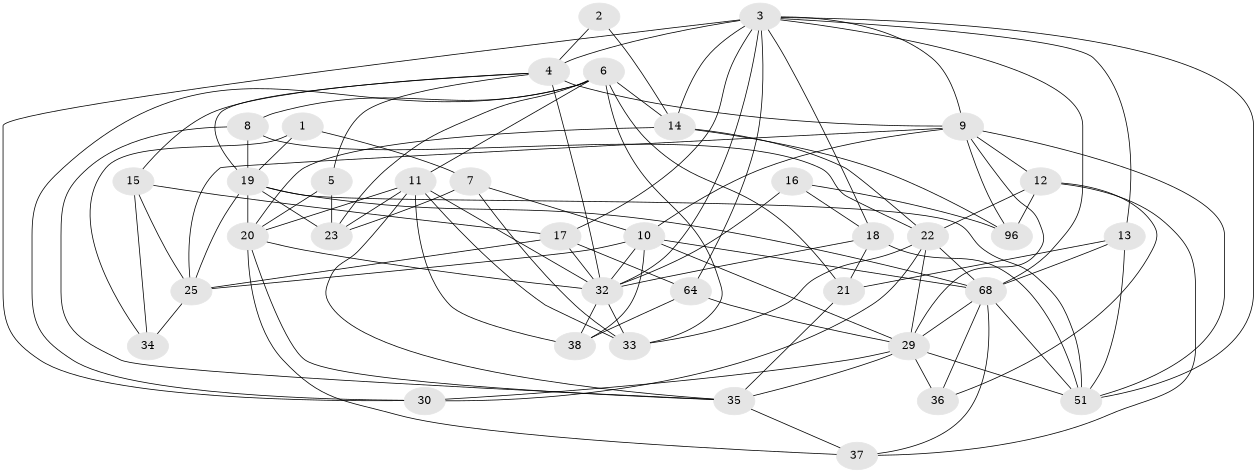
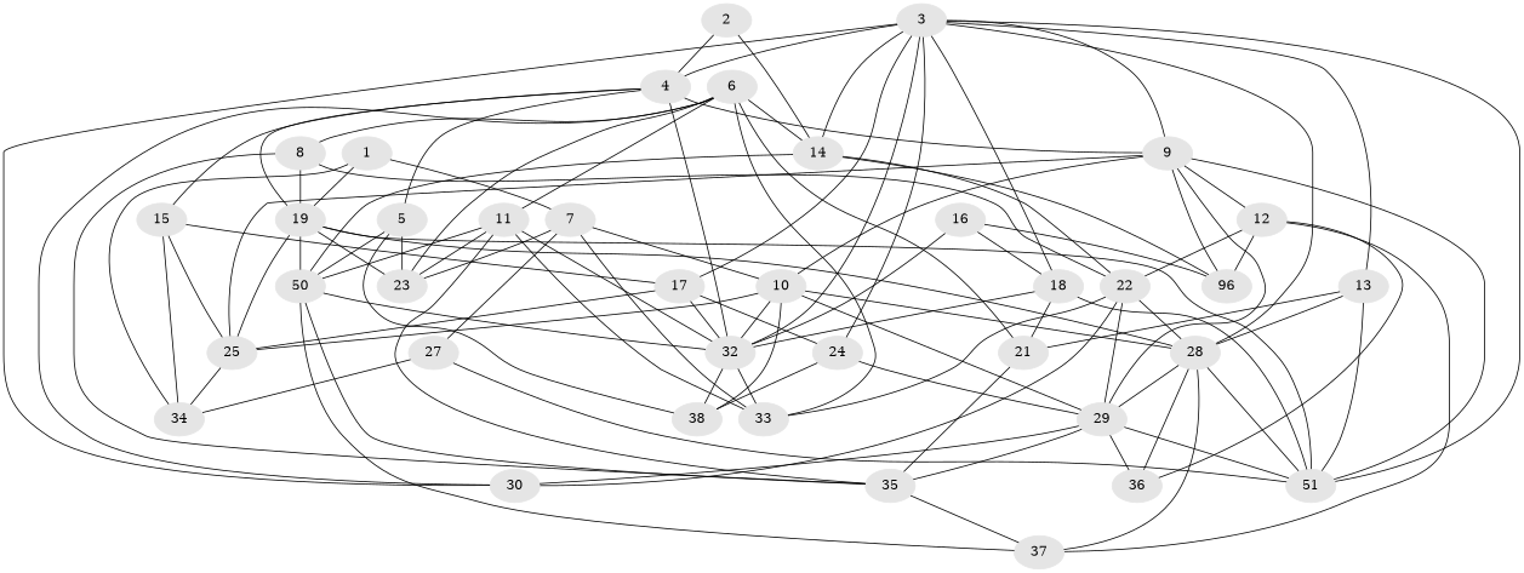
  graph {
    node [color=gray90 style=filled]
    edge [weight=1.0]
    1
    7
    19
    34
    23
    33
    10
-   28 [label=68]
+   27
+   28
    n10 [label=51]
-   20
+   20 [label=50]
    25
    2
    4
    14
    9
    32
    5
    15
    22
    n21 [label=96]
    3
    13
    17
    18
-   24 [label=64]
+   24
    30
    12
    29
    21
    38
    36
    37
    35
    6
    8
    11
    16
    1 -- 7
    1 -- 19
    1 -- 34
    7 -- 23
    7 -- 33
    7 -- 10
+   7 -- 27
    19 -- 23
    19 -- 28
    19 -- n10
    19 -- 20
    19 -- 25
    10 -- 28 [weight=2.0]
    10 -- 25
    10 -- 32
    10 -- 29
    10 -- 38
+   27 -- 34
+   27 -- n10
    28 -- n10
    28 -- 29
    28 -- 36
    28 -- 37
    20 -- 32
    20 -- 37
    20 -- 35
    25 -- 34
    2 -- 4
    2 -- 14
    4 -- 19
    4 -- 9 [weight=2.0]
    4 -- 32
    4 -- 5
    4 -- 15
    14 -- 20
    14 -- 22
    14 -- n21
    9 -- 10
    9 -- n10
    9 -- 25
    9 -- n21
    9 -- 12
    9 -- 29
    32 -- 33
    32 -- 38
    5 -- 23
    5 -- 20
    15 -- 34
    15 -- 25
    15 -- 17
    22 -- 33
    22 -- 28
    22 -- 30
    22 -- 29
    3 -- 28
    3 -- n10
    3 -- 4
    3 -- 14 [weight=2.0]
    3 -- 9
    3 -- 32
    3 -- 13
    3 -- 17
    3 -- 18
    3 -- 24
    3 -- 30
    13 -- 28
    13 -- n10
    13 -- 21
    17 -- 25
    17 -- 32
    17 -- 24
    18 -- n10
    18 -- 32
    18 -- 21
    24 -- 29
    24 -- 38
    12 -- 22
    12 -- n21
    12 -- 36
    12 -- 37
    29 -- n10
    29 -- 30
    29 -- 36
    29 -- 35
    21 -- 35
    35 -- 37
    6 -- 23
    6 -- 33
    6 -- 14
    6 -- 30
    6 -- 21
    6 -- 8
    6 -- 11
    8 -- 19
    8 -- 22
    8 -- 35
    11 -- 23
    11 -- 33
    11 -- 20
    11 -- 32
-   11 -- 38
+   5 -- 38
    11 -- 35
    16 -- 32
    16 -- n21
    16 -- 18
  }
